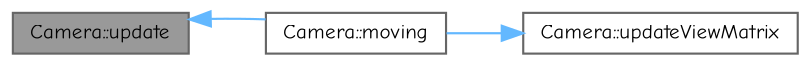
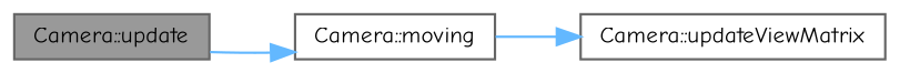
  digraph {
    fontname="Comic Neue"
    rankdir=LR
    node [color=grey40 fillcolor=white fontname="Comic Neue" fontsize=10 shape=box style=filled]
    edge [color=steelblue1 fontname="Comic Neue" fontsize=10 labelfontname=Helvetica labelfontsize=10 style=solid]
    n1 [color=gray40 fillcolor=grey60 fontcolor=black height=0.2 label="Camera::update" width=0.4]
    n2 [height=0.2 label="Camera::moving" width=0.4]
    n3 [height=0.2 label="Camera::updateViewMatrix" width=0.4]
-   n2 -> n1
+   n1 -> n2
    n2 -> n3
  }
